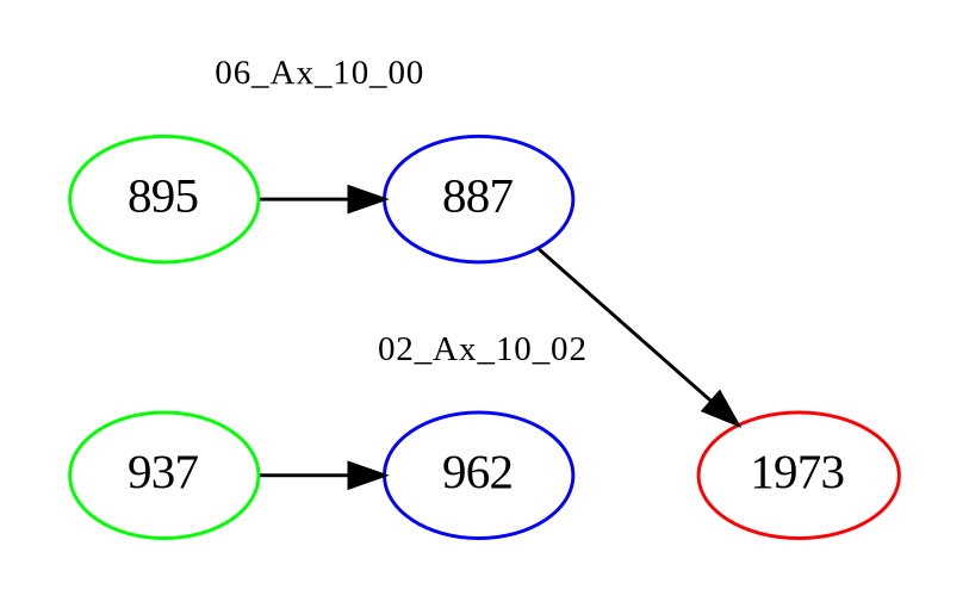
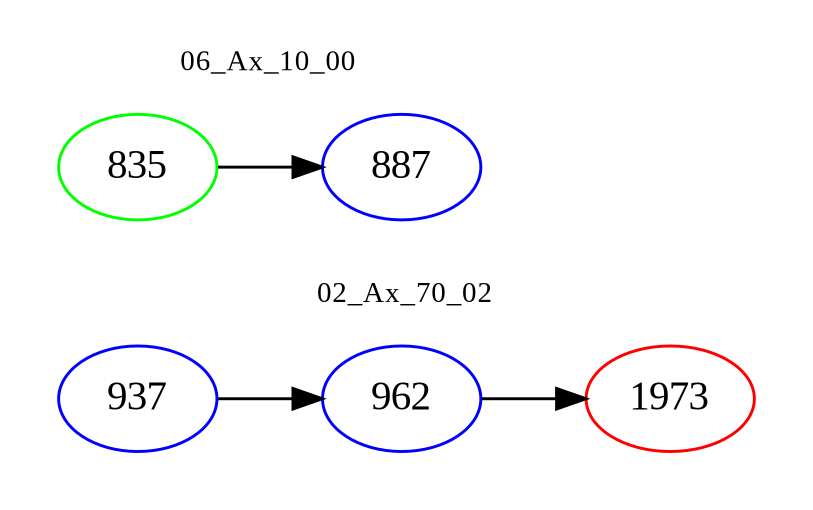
  digraph {
    fontname="Liberation Serif"
    rankdir=LR
    node [color=green fontname="Liberation Serif"]
    edge [color=black fontname="Liberation Serif"]
-   n1 [label=895]
+   n1 [label=835]
    n2 [color=blue label=887]
-   n3 [label=937]
+   n3 [color=blue label=937]
    n4 [color=blue label=962]
    n5 [color=red label=1973]
    subgraph cluster_1 {
      color=white
      fontsize=10
      label="06_Ax_10_00"
      n1
      n2
    }
    subgraph cluster_2 {
      color=white
      fontsize=10
-     label="02_Ax_10_02"
+     label="02_Ax_70_02"
      n3
      n4
      n5
    }
    n1 -> n2
    n3 -> n4
-   n2 -> n5
+   n4 -> n5
  }
